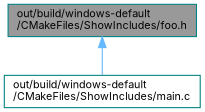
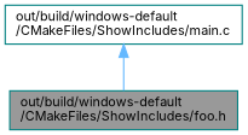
  digraph {
    fontname=Inter
    node [color=teal fontname=Inter fontsize=10 shape=box style=filled]
    n1 [fillcolor=grey60 fontcolor=black height=0.2 label="out/build/windows-default\l/CMakeFiles/ShowIncludes/foo.h" width=0.4]
    n2 [fillcolor=white height=0.2 label="out/build/windows-default\l/CMakeFiles/ShowIncludes/main.c" width=0.4]
-   n1 -> n2 [color=steelblue1 dir=back fontname=Inter fontsize=10 labelfontname=Helvetica labelfontsize=10 style=solid]
+   n2 -> n1 [color=steelblue1 dir=back fontname=Inter fontsize=10 labelfontname=Helvetica labelfontsize=10 style=solid]
  }
